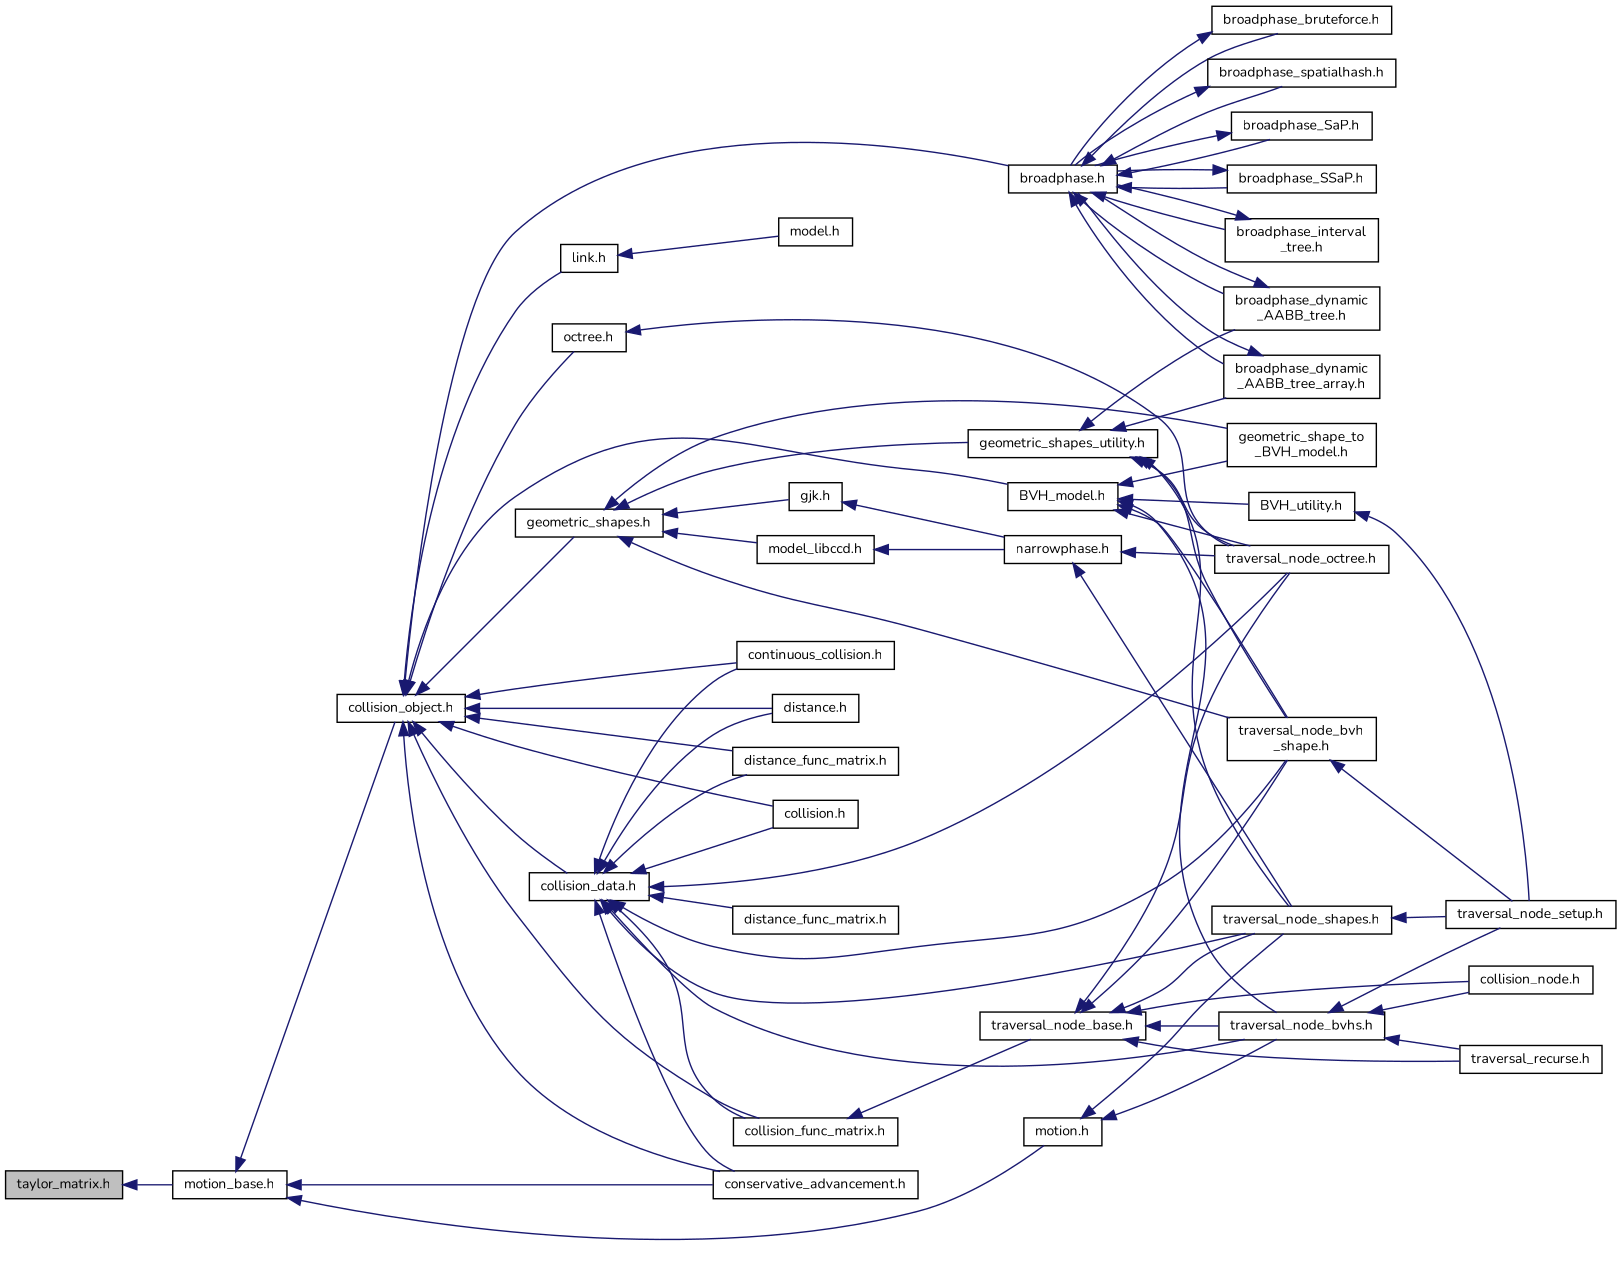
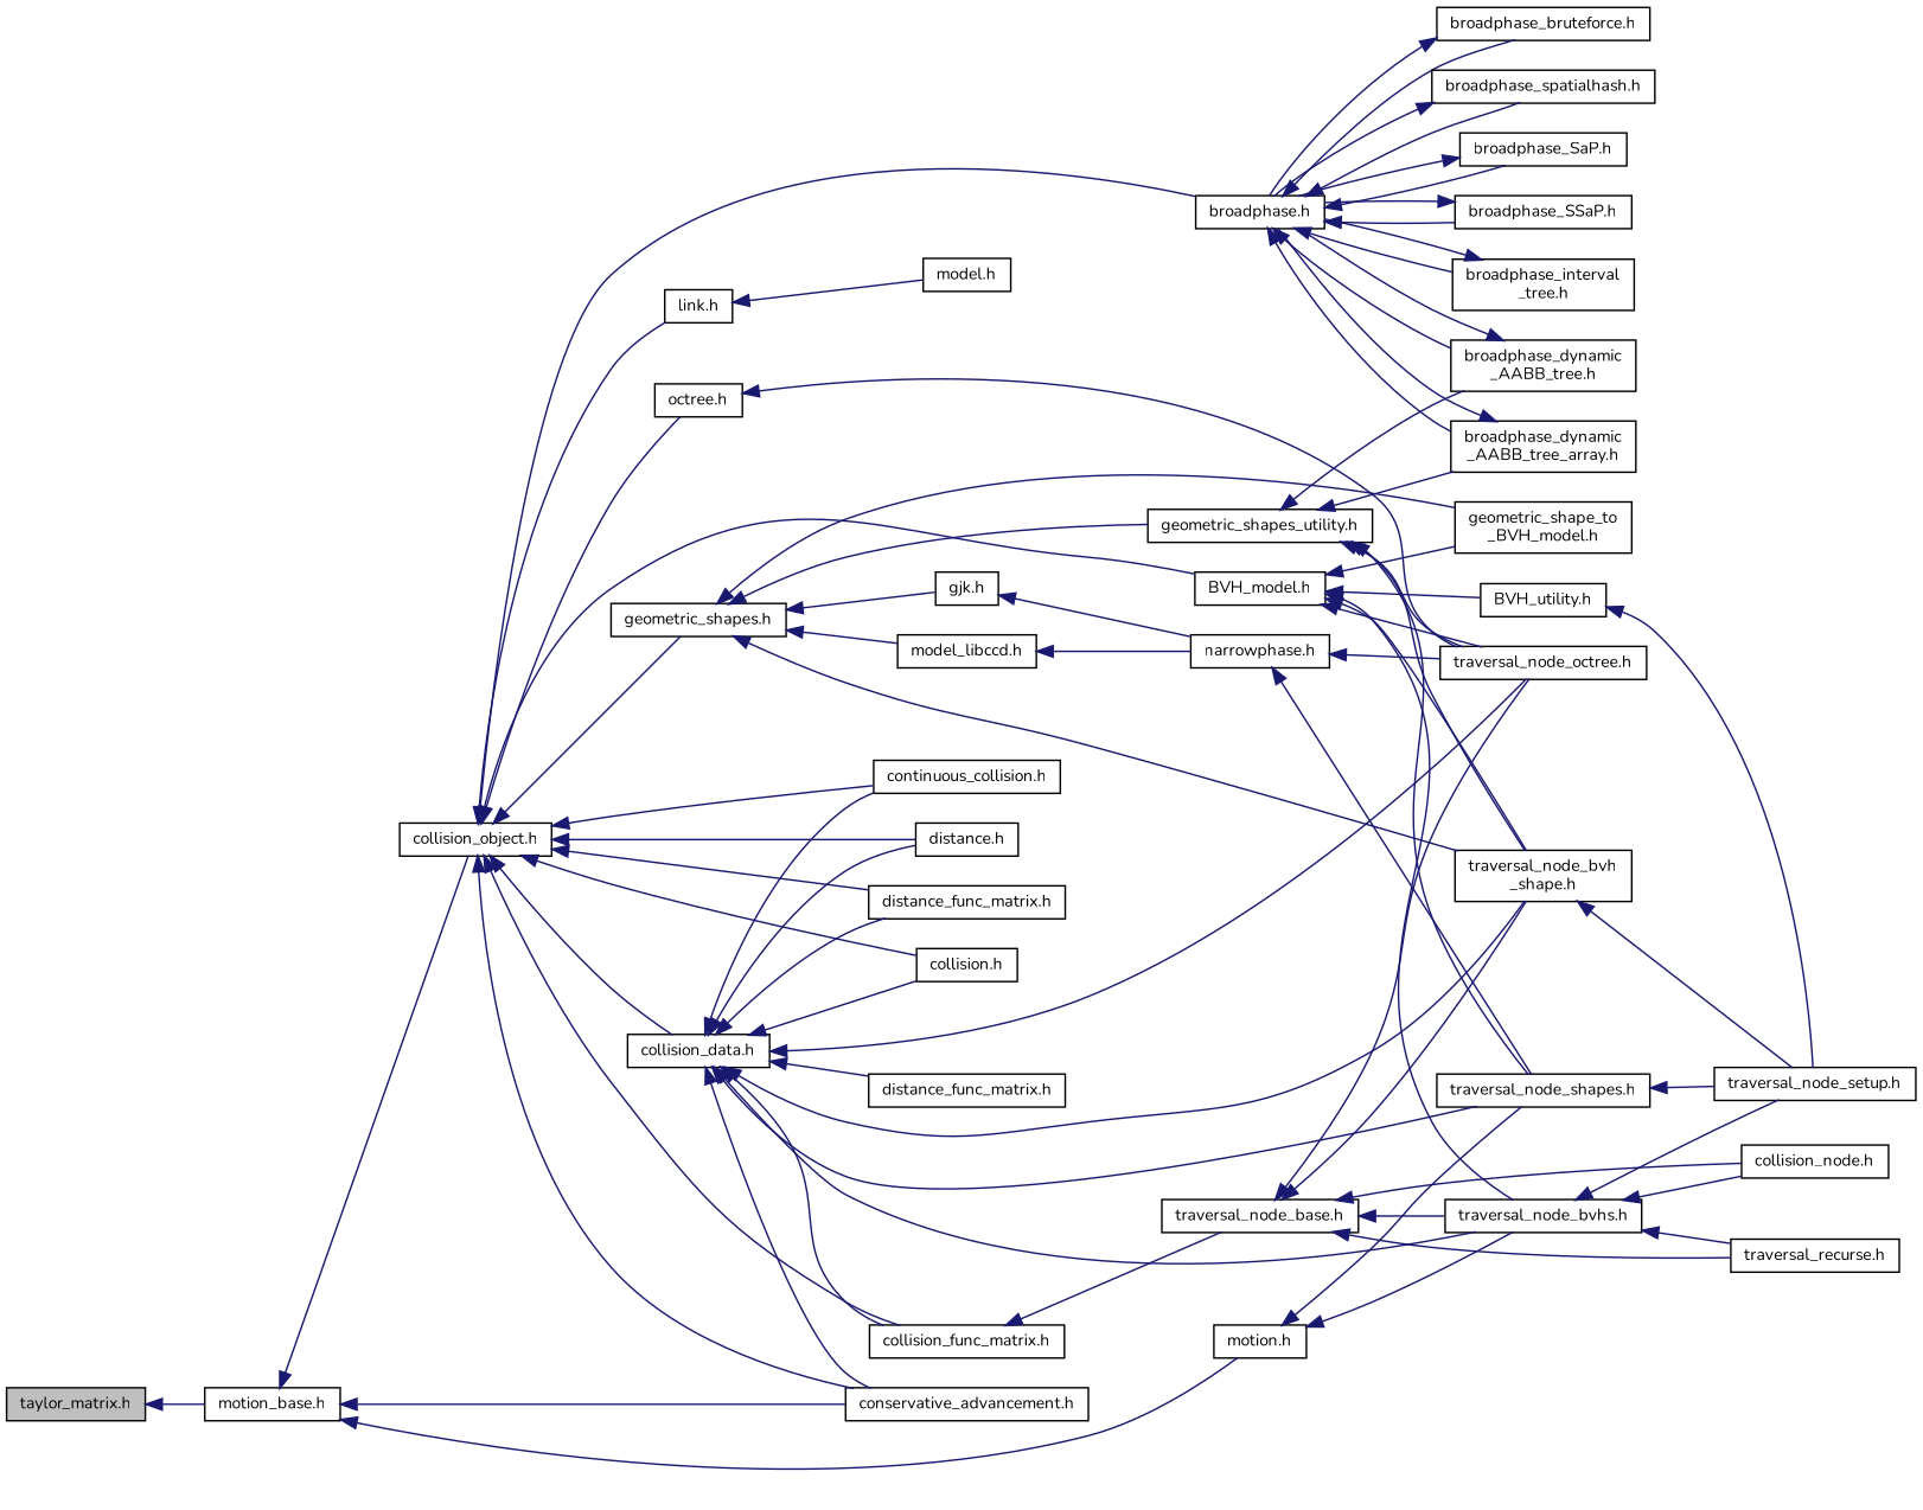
  digraph {
    fontname=Nunito
    rankdir=LR
    node [color=black fillcolor=white fontname=Nunito fontsize=10 shape=record style=filled]
    edge [color=midnightblue dir=back fontname=Nunito fontsize=10 labelfontname=FreeSans labelfontsize=10 style=solid]
    n1 [fillcolor=grey75 fontcolor=black height=0.2 label="taylor_matrix.h" width=0.4]
    n2 [height=0.2 label="motion_base.h" width=0.4]
    n3 [height=0.2 label="collision_object.h" width=0.4]
    n4 [height=0.2 label="conservative_advancement.h" width=0.4]
    n5 [height=0.2 label="motion.h" width=0.4]
    n6 [height=0.2 label="link.h" width=0.4]
    n7 [height=0.2 label="broadphase.h" width=0.4]
    n8 [height=0.2 label="geometric_shapes.h" width=0.4]
    n9 [height=0.2 label="BVH_model.h" width=0.4]
    n10 [height=0.2 label="collision_data.h" width=0.4]
    n11 [height=0.2 label="collision.h" width=0.4]
    n12 [height=0.2 label="collision_func_matrix.h" width=0.4]
    n13 [height=0.2 label="continuous_collision.h" width=0.4]
    n14 [height=0.2 label="distance.h" width=0.4]
    n15 [height=0.2 label="distance_func_matrix.h" width=0.4]
    n16 [height=0.2 label="octree.h" width=0.4]
    n17 [height=0.2 label="traversal_node_shapes.h" width=0.4]
    n18 [height=0.2 label="traversal_node_bvhs.h" width=0.4]
    n19 [height=0.2 label="model.h" width=0.4]
    n20 [height=0.2 label="broadphase_bruteforce.h" width=0.4]
    n21 [height=0.2 label="broadphase_spatialhash.h" width=0.4]
    n22 [height=0.2 label="broadphase_SaP.h" width=0.4]
    n23 [height=0.2 label="broadphase_SSaP.h" width=0.4]
    n24 [height=0.2 label="broadphase_interval\l_tree.h" width=0.4]
    n25 [height=0.2 label="broadphase_dynamic\l_AABB_tree.h" width=0.4]
    n26 [height=0.2 label="broadphase_dynamic\l_AABB_tree_array.h" width=0.4]
    n27 [height=0.2 label="geometric_shapes_utility.h" width=0.4]
    n28 [height=0.2 label="traversal_node_bvh\l_shape.h" width=0.4]
    n29 [height=0.2 label="gjk.h" width=0.4]
    n30 [height=0.2 label="model_libccd.h" width=0.4]
    n31 [height=0.2 label="geometric_shape_to\l_BVH_model.h" width=0.4]
    n32 [height=0.2 label="traversal_node_octree.h" width=0.4]
    n33 [height=0.2 label="BVH_utility.h" width=0.4]
    n34 [height=0.2 label="distance_func_matrix.h" width=0.4]
    n35 [height=0.2 label="traversal_node_base.h" width=0.4]
    n36 [height=0.2 label="traversal_node_setup.h" width=0.4]
    n37 [height=0.2 label="narrowphase.h" width=0.4]
    n38 [height=0.2 label="collision_node.h" width=0.4]
    n39 [height=0.2 label="traversal_recurse.h" width=0.4]
    n1 -> n2
    n2 -> n3
    n2 -> n4
    n2 -> n5
    n3 -> n4
    n3 -> n6
    n3 -> n7
    n3 -> n8
    n3 -> n9
    n3 -> n10
    n3 -> n11
    n3 -> n12
    n3 -> n13
    n3 -> n14
    n3 -> n15
    n3 -> n16
    n5 -> n17
    n5 -> n18
    n6 -> n19
    n7 -> n20
    n7 -> n21
    n7 -> n22
    n7 -> n23
    n7 -> n24
    n7 -> n25
    n7 -> n26
    n8 -> n27
    n8 -> n28
    n8 -> n29
    n8 -> n30
    n8 -> n31
    n9 -> n18
    n9 -> n28
    n9 -> n31
    n9 -> n32
    n9 -> n33
    n10 -> n4
    n10 -> n11
    n10 -> n12
    n10 -> n13
    n10 -> n14
    n10 -> n15
    n10 -> n17
    n10 -> n18
    n10 -> n28
    n10 -> n32
    n10 -> n34
    n12 -> n35
    n16 -> n32
    n17 -> n36
    n18 -> n36
    n18 -> n38
    n18 -> n39
    n20 -> n7
    n21 -> n7
    n22 -> n7
    n23 -> n7
    n24 -> n7
    n25 -> n7
    n26 -> n7
    n27 -> n17
    n27 -> n25
    n27 -> n26
    n27 -> n28
    n27 -> n32
    n28 -> n36
    n29 -> n37
    n30 -> n37
    n33 -> n36
-   n35 -> n17
    n35 -> n18
    n35 -> n28
    n35 -> n32
    n35 -> n38
    n35 -> n39
    n37 -> n17
    n37 -> n32
  }
